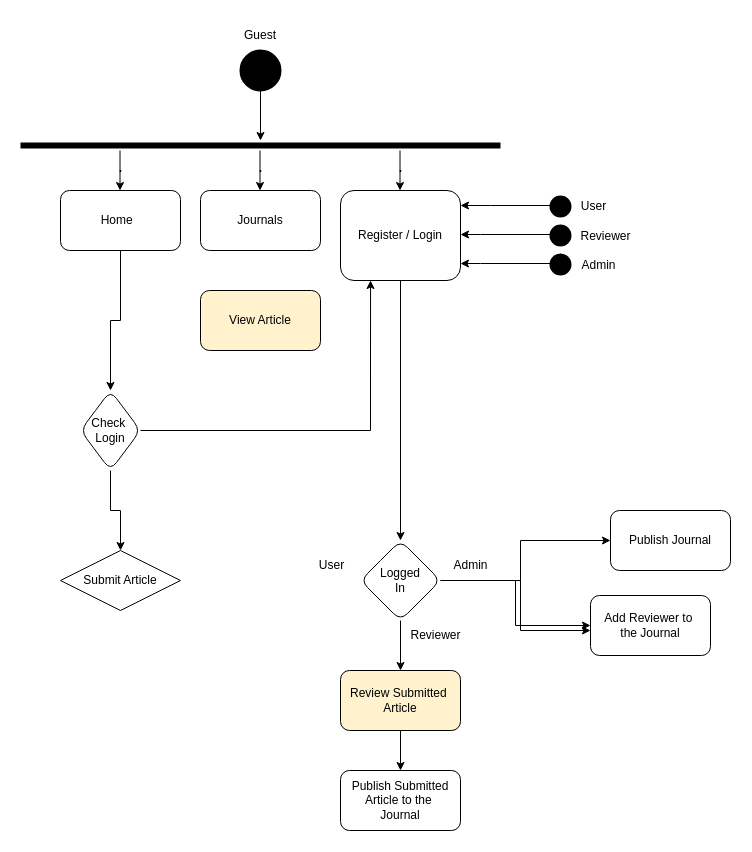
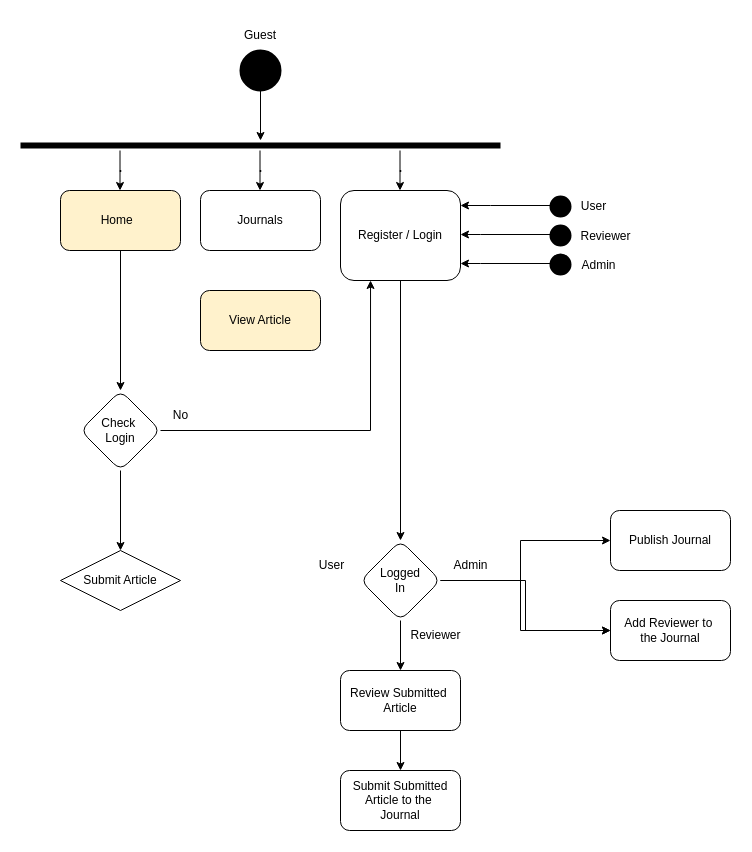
  <mxCell id="0" />
  <mxCell id="1" parent="0" />
  <mxCell id="2" value="" style="edgeStyle=orthogonalEdgeStyle;rounded=0;orthogonalLoop=1;jettySize=auto;html=1;" edge="1" parent="1" source="3" target="6"><mxGeometry relative="1" as="geometry" /></mxCell>
  <mxCell id="3" value="" style="shape=ellipse;html=1;fillColor=strokeColor;strokeWidth=2;verticalLabelPosition=bottom;verticalAlignment=top;perimeter=ellipsePerimeter;" vertex="1" parent="1"><mxGeometry x="240" y="50" width="40" height="40" as="geometry" /></mxCell>
  <mxCell id="4" value="Guest" style="text;html=1;align=center;verticalAlign=middle;whiteSpace=wrap;rounded=0;" vertex="1" parent="1"><mxGeometry x="230" y="20" width="60" height="30" as="geometry" /></mxCell>
  <mxCell id="5" value="Journals" style="rounded=1;whiteSpace=wrap;html=1;" vertex="1" parent="1"><mxGeometry x="200" y="190" width="120" height="60" as="geometry" /></mxCell>
  <mxCell id="6" value="" style="shape=line;html=1;strokeWidth=6;strokeColor=#000000;" vertex="1" parent="1"><mxGeometry x="20" y="140" width="480" height="10" as="geometry" /></mxCell>
  <mxCell id="7" style="edgeStyle=orthogonalEdgeStyle;rounded=0;orthogonalLoop=1;jettySize=auto;html=1;entryX=0.5;entryY=0;entryDx=0;entryDy=0;" edge="1" parent="1" source="8" target="16"><mxGeometry relative="1" as="geometry" /></mxCell>
- <mxCell id="8" value="Home&amp;nbsp;&amp;nbsp;" style="rounded=1;whiteSpace=wrap;html=1;" vertex="1" parent="1"><mxGeometry x="60" y="190" width="120" height="60" as="geometry" /></mxCell>
+ <mxCell id="8" value="Home&amp;nbsp;&amp;nbsp;" style="rounded=1;whiteSpace=wrap;html=1;fillColor=#fff2cc;" vertex="1" parent="1"><mxGeometry x="60" y="190" width="120" height="60" as="geometry" /></mxCell>
  <mxCell id="9" value="" style="edgeStyle=orthogonalEdgeStyle;rounded=0;orthogonalLoop=1;jettySize=auto;html=1;" edge="1" parent="1"><mxGeometry relative="1" as="geometry"><mxPoint x="119.5" y="150" as="sourcePoint" /><mxPoint x="119.5" y="190" as="targetPoint" /><Array as="points"><mxPoint x="119.5" y="171" /><mxPoint x="120.5" y="171" /><mxPoint x="120.5" y="170" /><mxPoint x="119.5" y="170" /></Array></mxGeometry></mxCell>
  <mxCell id="10" value="View Article" style="rounded=1;whiteSpace=wrap;html=1;fillColor=#fff2cc;" vertex="1" parent="1"><mxGeometry x="200" y="290" width="120" height="60" as="geometry" /></mxCell>
  <mxCell id="11" value="" style="edgeStyle=orthogonalEdgeStyle;rounded=0;orthogonalLoop=1;jettySize=auto;html=1;" edge="1" parent="1"><mxGeometry relative="1" as="geometry"><mxPoint x="259.5" y="150" as="sourcePoint" /><mxPoint x="259.5" y="190" as="targetPoint" /><Array as="points"><mxPoint x="259.5" y="171" /><mxPoint x="260.5" y="171" /><mxPoint x="260.5" y="170" /><mxPoint x="259.5" y="170" /></Array></mxGeometry></mxCell>
  <mxCell id="12" value="" style="edgeStyle=orthogonalEdgeStyle;rounded=0;orthogonalLoop=1;jettySize=auto;html=1;" edge="1" parent="1" source="13" target="29"><mxGeometry relative="1" as="geometry" /></mxCell>
  <mxCell id="13" value="Register / Login" style="rounded=1;whiteSpace=wrap;html=1;" vertex="1" parent="1"><mxGeometry x="340" y="190" width="120" height="90" as="geometry" /></mxCell>
  <mxCell id="14" value="" style="edgeStyle=orthogonalEdgeStyle;rounded=0;orthogonalLoop=1;jettySize=auto;html=1;" edge="1" parent="1"><mxGeometry relative="1" as="geometry"><mxPoint x="399.5" y="150" as="sourcePoint" /><mxPoint x="399.5" y="190" as="targetPoint" /><Array as="points"><mxPoint x="399.5" y="171" /><mxPoint x="400.5" y="171" /><mxPoint x="400.5" y="170" /><mxPoint x="399.5" y="170" /></Array></mxGeometry></mxCell>
  <mxCell id="15" value="" style="edgeStyle=orthogonalEdgeStyle;rounded=0;orthogonalLoop=1;jettySize=auto;html=1;" edge="1" parent="1" source="16" target="17"><mxGeometry relative="1" as="geometry" /></mxCell>
- <mxCell id="16" value="Check&amp;nbsp;&lt;div&gt;Login&lt;/div&gt;" style="rhombus;whiteSpace=wrap;html=1;rounded=1;" vertex="1" parent="1"><mxGeometry x="80" y="390" width="60" height="80" as="geometry" /></mxCell>
+ <mxCell id="16" value="Check&amp;nbsp;&lt;div&gt;Login&lt;/div&gt;" style="rhombus;whiteSpace=wrap;html=1;rounded=1;" vertex="1" parent="1"><mxGeometry x="80" y="390" width="80" height="80" as="geometry" /></mxCell>
  <mxCell id="17" value="Submit Article" style="rhombus;whiteSpace=wrap;html=1;" vertex="1" parent="1"><mxGeometry x="60" y="550" width="120" height="60" as="geometry" /></mxCell>
+ <mxCell id="18" value="No" style="text;html=1;align=center;verticalAlign=middle;resizable=0;points=[];autosize=1;strokeColor=none;fillColor=none;" vertex="1" parent="1"><mxGeometry x="160" y="400" width="40" height="30" as="geometry" /></mxCell>
  <mxCell id="19" value="" style="edgeStyle=orthogonalEdgeStyle;rounded=0;orthogonalLoop=1;jettySize=auto;html=1;" edge="1" parent="1"><mxGeometry relative="1" as="geometry"><mxPoint x="551.34" y="205" as="sourcePoint" /><mxPoint x="460" y="205" as="targetPoint" /><Array as="points"><mxPoint x="490" y="205" /><mxPoint x="490" y="205" /></Array></mxGeometry></mxCell>
  <mxCell id="20" value="" style="shape=ellipse;html=1;fillColor=strokeColor;strokeWidth=2;verticalLabelPosition=bottom;verticalAlignment=top;perimeter=ellipsePerimeter;" vertex="1" parent="1"><mxGeometry x="550" y="196" width="20" height="20" as="geometry" /></mxCell>
  <mxCell id="21" value="User" style="text;html=1;align=center;verticalAlign=middle;resizable=0;points=[];autosize=1;strokeColor=none;fillColor=none;" vertex="1" parent="1"><mxGeometry x="568" y="191" width="50" height="30" as="geometry" /></mxCell>
  <mxCell id="22" style="edgeStyle=orthogonalEdgeStyle;rounded=0;orthogonalLoop=1;jettySize=auto;html=1;entryX=0.167;entryY=1;entryDx=0;entryDy=0;entryPerimeter=0;exitX=1;exitY=0.5;exitDx=0;exitDy=0;" edge="1" parent="1" source="16"><mxGeometry relative="1" as="geometry"><mxPoint x="170" y="430" as="sourcePoint" /><mxPoint x="370.04" y="280" as="targetPoint" /><Array as="points"><mxPoint x="370" y="430" /></Array></mxGeometry></mxCell>
  <mxCell id="23" value="" style="edgeStyle=orthogonalEdgeStyle;rounded=0;orthogonalLoop=1;jettySize=auto;html=1;" edge="1" parent="1"><mxGeometry relative="1" as="geometry"><mxPoint x="550" y="234" as="sourcePoint" /><mxPoint x="460" y="234" as="targetPoint" /><Array as="points"><mxPoint x="480" y="234" /><mxPoint x="480" y="234" /></Array></mxGeometry></mxCell>
  <mxCell id="24" value="" style="shape=ellipse;html=1;fillColor=strokeColor;strokeWidth=2;verticalLabelPosition=bottom;verticalAlignment=top;perimeter=ellipsePerimeter;" vertex="1" parent="1"><mxGeometry x="550" y="225" width="20" height="20" as="geometry" /></mxCell>
  <mxCell id="25" value="Reviewer" style="text;html=1;align=center;verticalAlign=middle;resizable=0;points=[];autosize=1;strokeColor=none;fillColor=none;" vertex="1" parent="1"><mxGeometry x="570" y="221" width="70" height="30" as="geometry" /></mxCell>
  <mxCell id="26" value="" style="edgeStyle=orthogonalEdgeStyle;rounded=0;orthogonalLoop=1;jettySize=auto;html=1;" edge="1" parent="1" source="29" target="30"><mxGeometry relative="1" as="geometry"><Array as="points"><mxPoint x="520" y="580" /><mxPoint x="520" y="540" /></Array></mxGeometry></mxCell>
  <mxCell id="27" style="edgeStyle=orthogonalEdgeStyle;rounded=0;orthogonalLoop=1;jettySize=auto;html=1;" edge="1" parent="1" source="29" target="39"><mxGeometry relative="1" as="geometry" /></mxCell>
  <mxCell id="28" value="" style="edgeStyle=orthogonalEdgeStyle;rounded=0;orthogonalLoop=1;jettySize=auto;html=1;" edge="1" parent="1" source="29" target="37"><mxGeometry relative="1" as="geometry" /></mxCell>
  <mxCell id="29" value="Logged&lt;div&gt;In&lt;/div&gt;" style="rhombus;whiteSpace=wrap;html=1;rounded=1;" vertex="1" parent="1"><mxGeometry x="360" y="540" width="80" height="80" as="geometry" /></mxCell>
  <mxCell id="30" value="Publish Journal" style="whiteSpace=wrap;html=1;rounded=1;" vertex="1" parent="1"><mxGeometry x="610" y="510" width="120" height="60" as="geometry" /></mxCell>
  <mxCell id="31" value="Reviewer" style="text;html=1;align=center;verticalAlign=middle;resizable=0;points=[];autosize=1;strokeColor=none;fillColor=none;" vertex="1" parent="1"><mxGeometry x="400" y="620" width="70" height="30" as="geometry" /></mxCell>
  <mxCell id="32" value="User" style="text;html=1;align=center;verticalAlign=middle;resizable=0;points=[];autosize=1;strokeColor=none;fillColor=none;" vertex="1" parent="1"><mxGeometry x="306" y="550" width="50" height="30" as="geometry" /></mxCell>
  <mxCell id="33" value="" style="shape=ellipse;html=1;fillColor=strokeColor;strokeWidth=2;verticalLabelPosition=bottom;verticalAlignment=top;perimeter=ellipsePerimeter;" vertex="1" parent="1"><mxGeometry x="550" y="254" width="20" height="20" as="geometry" /></mxCell>
  <mxCell id="34" value="" style="edgeStyle=orthogonalEdgeStyle;rounded=0;orthogonalLoop=1;jettySize=auto;html=1;" edge="1" parent="1"><mxGeometry relative="1" as="geometry"><mxPoint x="550" y="263" as="sourcePoint" /><mxPoint x="460" y="263" as="targetPoint" /><Array as="points"><mxPoint x="480" y="263" /><mxPoint x="480" y="263" /></Array></mxGeometry></mxCell>
  <mxCell id="35" value="Admin" style="text;html=1;align=center;verticalAlign=middle;resizable=0;points=[];autosize=1;strokeColor=none;fillColor=none;" vertex="1" parent="1"><mxGeometry x="568" y="250" width="60" height="30" as="geometry" /></mxCell>
  <mxCell id="36" value="" style="edgeStyle=orthogonalEdgeStyle;rounded=0;orthogonalLoop=1;jettySize=auto;html=1;" edge="1" parent="1" source="37" target="41"><mxGeometry relative="1" as="geometry" /></mxCell>
- <mxCell id="37" value="Review Submitted&amp;nbsp;&lt;div&gt;Article&lt;/div&gt;" style="whiteSpace=wrap;html=1;rounded=1;fillColor=#fff2cc;" vertex="1" parent="1"><mxGeometry x="340" y="670" width="120" height="60" as="geometry" /></mxCell>
+ <mxCell id="37" value="Review Submitted&amp;nbsp;&lt;div&gt;Article&lt;/div&gt;" style="whiteSpace=wrap;html=1;rounded=1;" vertex="1" parent="1"><mxGeometry x="340" y="670" width="120" height="60" as="geometry" /></mxCell>
  <mxCell id="38" value="Admin" style="text;html=1;align=center;verticalAlign=middle;resizable=0;points=[];autosize=1;strokeColor=none;fillColor=none;" vertex="1" parent="1"><mxGeometry x="440" y="550" width="60" height="30" as="geometry" /></mxCell>
- <mxCell id="39" value="Add Reviewer to&amp;nbsp;&lt;div&gt;the Journal&lt;/div&gt;" style="whiteSpace=wrap;html=1;rounded=1;" vertex="1" parent="1"><mxGeometry x="590" y="595" width="120" height="60" as="geometry" /></mxCell>
+ <mxCell id="39" value="Add Reviewer to&amp;nbsp;&lt;div&gt;the Journal&lt;/div&gt;" style="whiteSpace=wrap;html=1;rounded=1;" vertex="1" parent="1"><mxGeometry x="610" y="600" width="120" height="60" as="geometry" /></mxCell>
  <mxCell id="40" style="edgeStyle=orthogonalEdgeStyle;rounded=0;orthogonalLoop=1;jettySize=auto;html=1;startArrow=classic;startFill=1;endArrow=none;" edge="1" parent="1" source="39"><mxGeometry relative="1" as="geometry"><mxPoint x="520" y="580" as="targetPoint" /><Array as="points"><mxPoint x="520" y="630" /></Array></mxGeometry></mxCell>
- <mxCell id="41" value="Publish Submitted&lt;div&gt;Article to the&amp;nbsp;&lt;/div&gt;&lt;div&gt;Journal&lt;/div&gt;" style="whiteSpace=wrap;html=1;rounded=1;" vertex="1" parent="1"><mxGeometry x="340" y="770" width="120" height="60" as="geometry" /></mxCell>
+ <mxCell id="41" value="Submit Submitted&lt;div&gt;Article to the&amp;nbsp;&lt;/div&gt;&lt;div&gt;Journal&lt;/div&gt;" style="whiteSpace=wrap;html=1;rounded=1;" vertex="1" parent="1"><mxGeometry x="340" y="770" width="120" height="60" as="geometry" /></mxCell>
